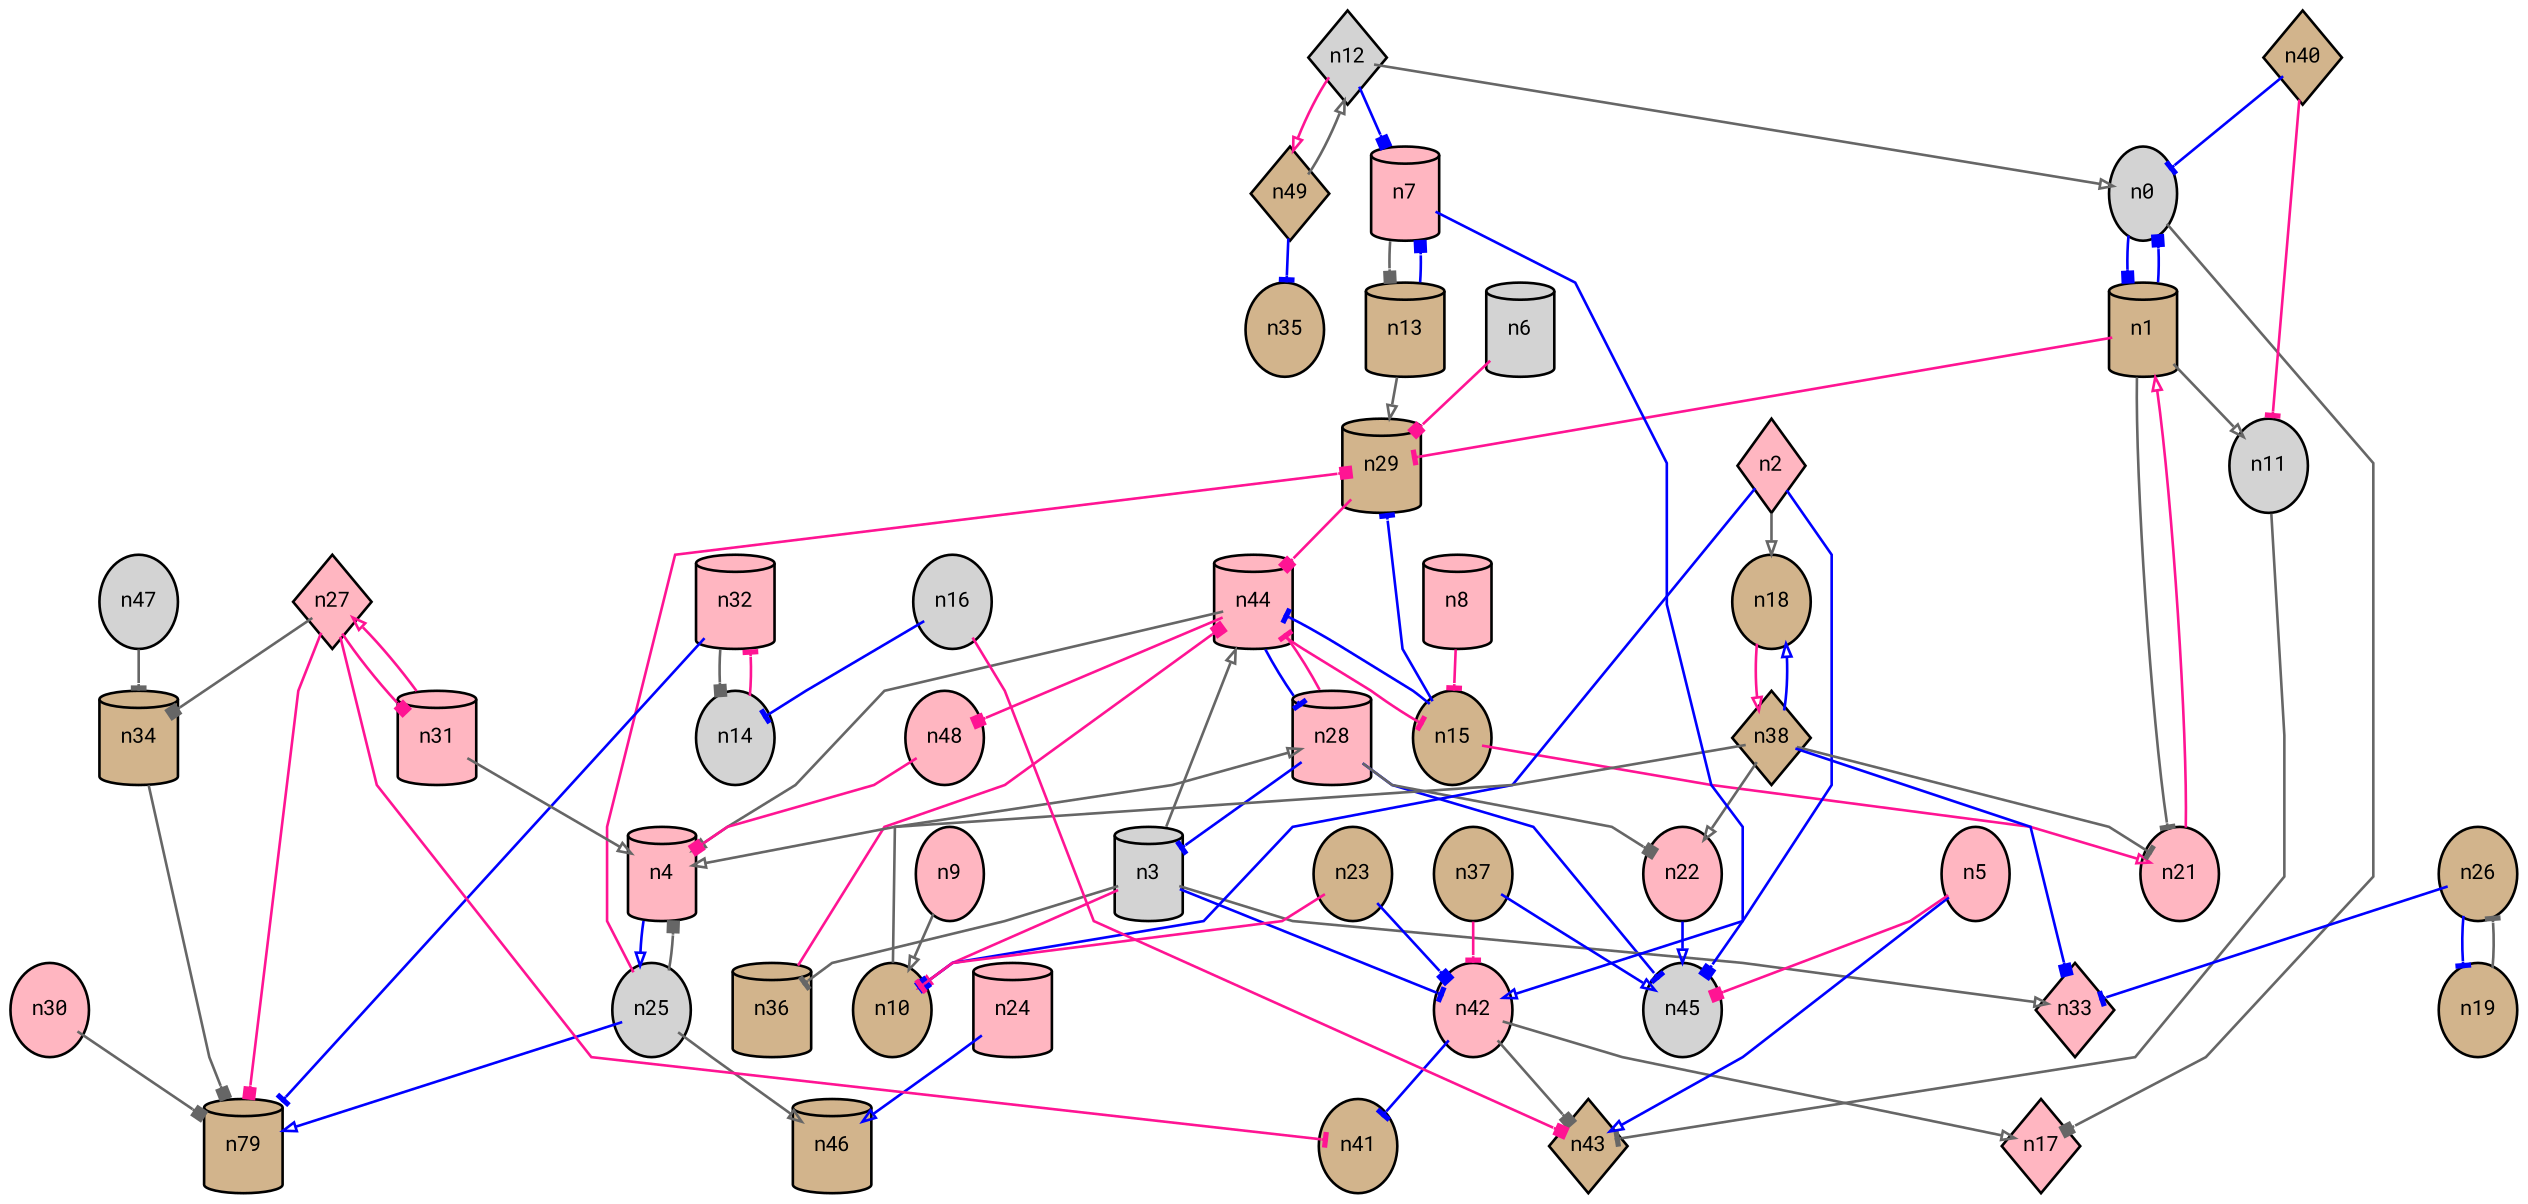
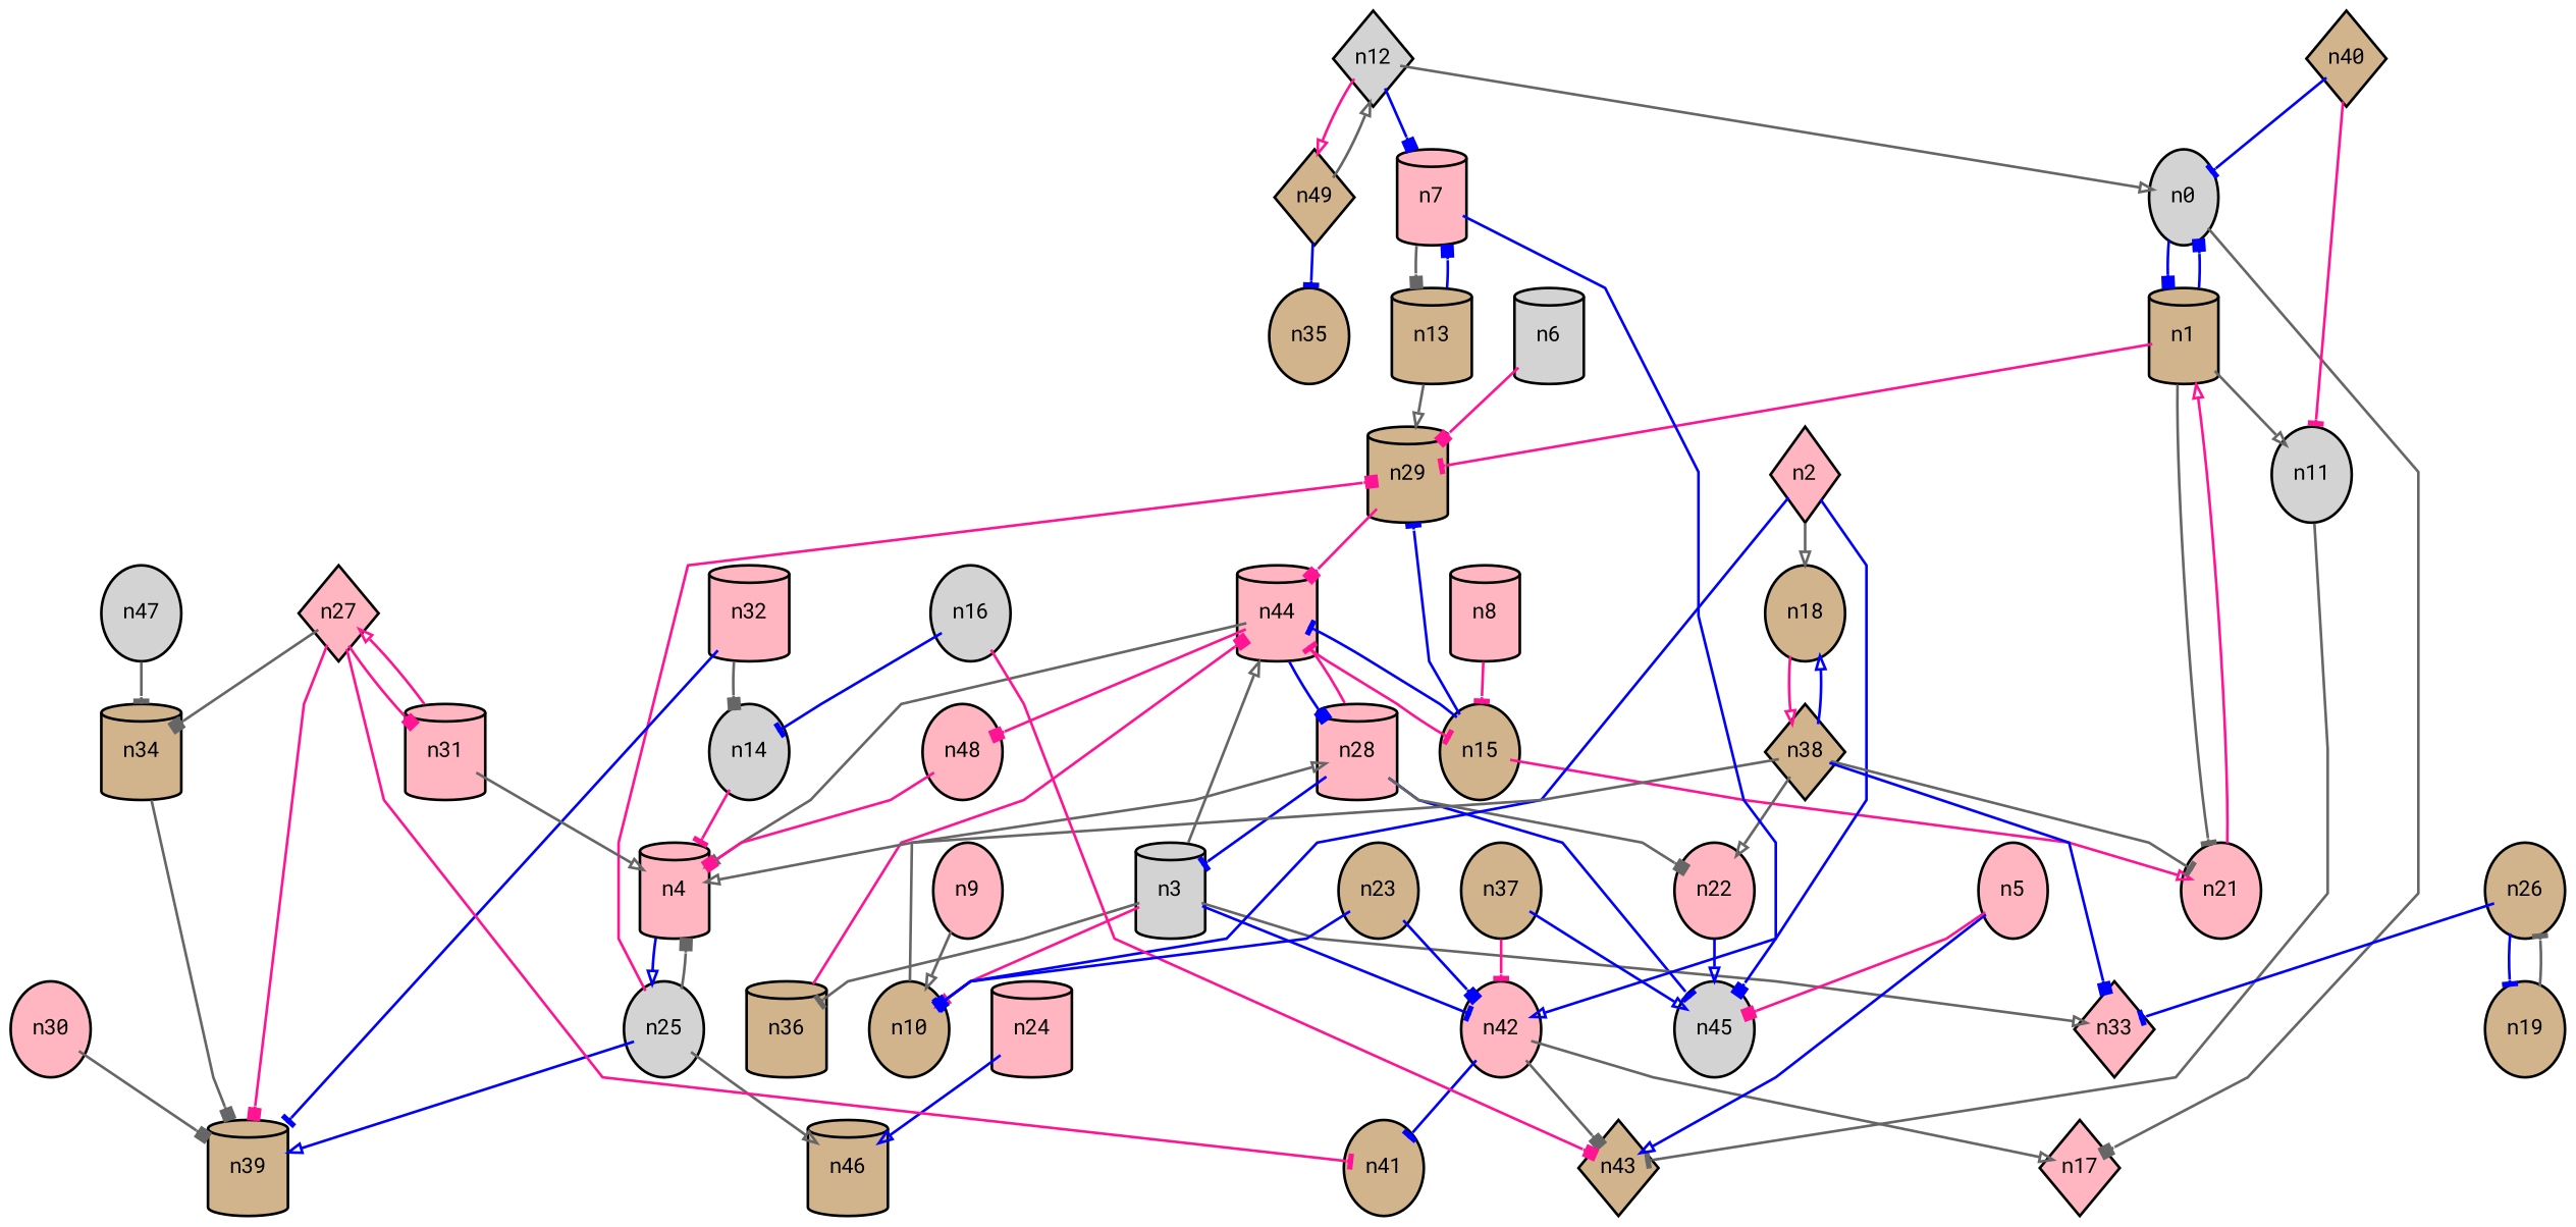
  digraph {
    fontname="Roboto Mono"
    fontsize=8
    nodesep=0.22
    nodesize=0.16
    ranksep=0.22
    splines=polyline
    node [fillcolor=tan fixedsize=shape fontname="Roboto Mono" fontsize=8 shape=ellipse style=filled]
    edge [arrowhead=onormal arrowsize=0.5 color=gray40 fontname="Roboto Mono"]
    n0 [fillcolor=lightgrey width=0.32]
    n17 [fillcolor=lightpink shape=diamond width=0.32]
    n1 [shape=cylinder width=0.32]
    n11 [fillcolor=lightgrey width=0.32]
    n21 [fillcolor=lightpink width=0.32]
    n29 [shape=cylinder width=0.32]
    n43 [shape=diamond width=0.32]
    n44 [fillcolor=lightpink shape=cylinder width=0.32]
    n28 [fillcolor=lightpink shape=cylinder width=0.32]
    n15 [width=0.32]
    n4 [fillcolor=lightpink shape=cylinder width=0.32]
    n48 [fillcolor=lightpink width=0.32]
    n3 [fillcolor=lightgrey shape=cylinder width=0.32]
    n45 [fillcolor=lightgrey width=0.32]
    n22 [fillcolor=lightpink width=0.32]
    n25 [fillcolor=lightgrey width=0.32]
    n10 [width=0.32]
    n42 [fillcolor=lightpink width=0.32]
    n33 [fillcolor=lightpink shape=diamond width=0.32]
    n36 [shape=cylinder width=0.32]
    n2 [fillcolor=lightpink shape=diamond width=0.32]
    n18 [width=0.32]
    n38 [shape=diamond width=0.32]
    n41 [width=0.32]
    n5 [fillcolor=lightpink width=0.32]
    n6 [fillcolor=lightgrey shape=cylinder width=0.32]
    n13 [shape=cylinder width=0.32]
    n7 [fillcolor=lightpink shape=cylinder width=0.32]
    n8 [fillcolor=lightpink shape=cylinder width=0.32]
    n9 [fillcolor=lightpink width=0.32]
    n12 [fillcolor=lightgrey shape=diamond width=0.32]
    n49 [shape=diamond width=0.32]
    n35 [width=0.32]
    n14 [fillcolor=lightgrey width=0.32]
    n32 [fillcolor=lightpink shape=cylinder width=0.32]
-   n39 [shape=cylinder width=0.32 label=n79]
+   n39 [shape=cylinder width=0.32]
    n16 [fillcolor=lightgrey width=0.32]
    n26 [width=0.32]
    n19 [width=0.32]
    n23 [width=0.32]
    n24 [fillcolor=lightpink shape=cylinder width=0.32]
    n46 [shape=cylinder width=0.32]
    n31 [fillcolor=lightpink shape=cylinder width=0.32]
    n27 [fillcolor=lightpink shape=diamond width=0.32]
    n34 [shape=cylinder width=0.32]
    n30 [fillcolor=lightpink width=0.32]
    n37 [width=0.32]
    n40 [shape=diamond width=0.32]
    n47 [fillcolor=lightgrey width=0.32]
    n0 -> n17 [arrowhead=box]
    n0 -> n1 [arrowhead=box color=blue]
    n1 -> n0 [arrowhead=box color=blue]
    n1 -> n11
    n1 -> n21 [arrowhead=tee]
    n1 -> n29 [arrowhead=tee color=deeppink]
    n11 -> n43 [arrowhead=tee]
    n21 -> n1 [color=deeppink]
    n29 -> n44 [arrowhead=box color=deeppink]
-   n44 -> n28 [arrowhead=tee color=blue]
+   n44 -> n28 [arrowhead=box color=blue]
    n44 -> n15 [arrowhead=tee color=deeppink]
    n44 -> n4
    n44 -> n48 [arrowhead=box color=deeppink]
    n28 -> n44 [arrowhead=tee color=deeppink]
    n28 -> n3 [arrowhead=tee color=blue]
    n28 -> n45 [arrowhead=tee color=blue]
    n28 -> n22 [arrowhead=box]
    n15 -> n21 [color=deeppink]
    n15 -> n29 [arrowhead=tee color=blue]
    n15 -> n44 [arrowhead=tee color=blue]
    n4 -> n25 [color=blue]
    n48 -> n4 [arrowhead=box color=deeppink]
    n3 -> n44
    n3 -> n10 [color=deeppink]
    n3 -> n42 [arrowhead=tee color=blue]
    n3 -> n33
    n3 -> n36 [arrowhead=tee]
    n22 -> n45 [color=blue]
    n25 -> n29 [arrowhead=box color=deeppink]
    n25 -> n4 [arrowhead=box]
    n25 -> n39 [color=blue]
    n25 -> n46
    n10 -> n28
    n42 -> n17
    n42 -> n43 [arrowhead=box]
    n42 -> n41 [arrowhead=tee color=blue]
    n36 -> n44 [arrowhead=box color=deeppink]
    n2 -> n10 [arrowhead=box color=blue]
    n2 -> n42 [color=blue]
    n2 -> n18
    n18 -> n38 [color=deeppink]
    n38 -> n21 [arrowhead=tee]
    n38 -> n4
    n38 -> n22
    n38 -> n33 [arrowhead=box color=blue]
    n38 -> n18 [color=blue]
    n5 -> n43 [color=blue]
    n5 -> n45 [arrowhead=box color=deeppink]
    n6 -> n29 [arrowhead=box color=deeppink]
    n13 -> n29
    n13 -> n7 [arrowhead=box color=blue]
    n7 -> n45 [arrowhead=box color=blue]
    n7 -> n13 [arrowhead=box]
    n8 -> n15 [arrowhead=tee color=deeppink]
    n9 -> n10
    n12 -> n0
    n12 -> n7 [arrowhead=box color=blue]
    n12 -> n49 [color=deeppink]
    n49 -> n12
    n49 -> n35 [arrowhead=tee color=blue]
-   n14 -> n32 [arrowhead=tee color=deeppink]
+   n14 -> n4 [arrowhead=tee color=deeppink]
    n32 -> n14 [arrowhead=box]
    n32 -> n39 [arrowhead=tee color=blue]
    n16 -> n43 [arrowhead=box color=deeppink]
    n16 -> n14 [arrowhead=tee color=blue]
    n26 -> n33 [arrowhead=tee color=blue]
    n26 -> n19 [arrowhead=tee color=blue]
    n19 -> n26 [arrowhead=tee]
-   n23 -> n10 [arrowhead=tee color=deeppink]
+   n23 -> n10 [arrowhead=tee color=blue]
    n23 -> n42 [arrowhead=box color=blue]
    n24 -> n46 [color=blue]
    n31 -> n4
    n31 -> n27 [color=deeppink]
    n27 -> n41 [arrowhead=tee color=deeppink]
    n27 -> n39 [arrowhead=box color=deeppink]
    n27 -> n31 [arrowhead=box color=deeppink]
    n27 -> n34 [arrowhead=box]
    n34 -> n39 [arrowhead=box]
    n30 -> n39 [arrowhead=box]
    n37 -> n45 [color=blue]
    n37 -> n42 [arrowhead=tee color=deeppink]
    n40 -> n0 [arrowhead=tee color=blue]
    n40 -> n11 [arrowhead=tee color=deeppink]
    n47 -> n34 [arrowhead=tee]
  }
